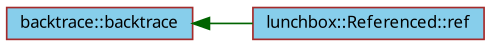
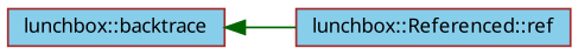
  digraph {
    rankdir=LR
    node [color=brown fillcolor=skyblue fontname=Sans fontsize=10 shape=record style=filled]
-   n1 [fontcolor=black height=0.2 label="backtrace::backtrace" width=0.4]
+   n1 [fontcolor=black height=0.2 label="lunchbox::backtrace" width=0.4]
    n2 [height=0.2 label="lunchbox::Referenced::ref" width=0.4]
    n1 -> n2 [color=darkgreen dir=back fontname=Sans fontsize=10 labelfontname=Sans labelfontsize=10 style=solid]
  }
